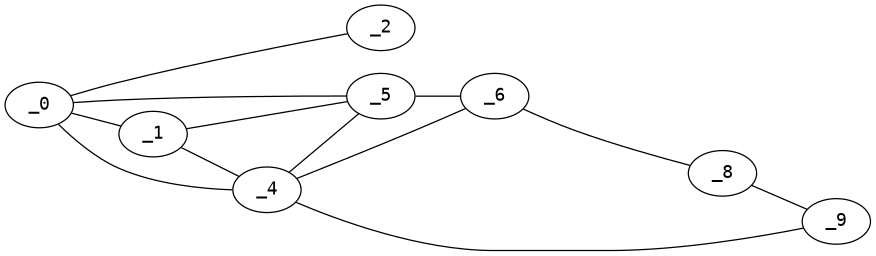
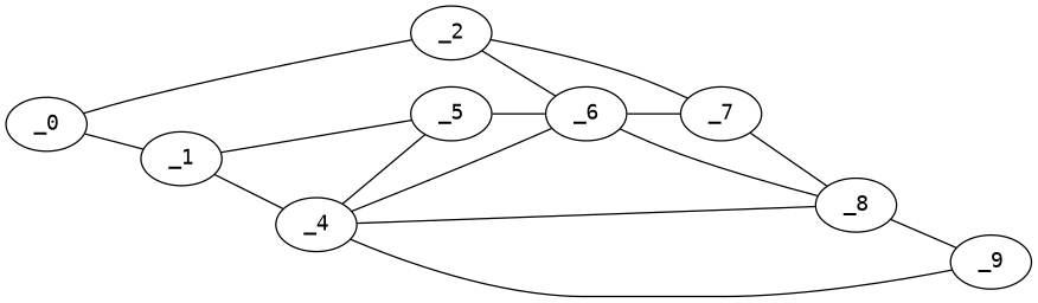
  graph {
    fontname="DejaVu Sans Mono"
    rankdir=LR
    node [fontname="DejaVu Sans Mono"]
    edge [fontname="DejaVu Sans Mono" valence=1]
    _0 [x=31 y=48]
    _1 [x=42 y=61]
    _2 [x=44 y=47]
    _5 [x=56 y=125]
    _4 [x=54 y=78]
    _6 [x=94 y=71]
+   _7 [x=95 y=9]
    _9 [x=100 y=120]
    _8 [x=97 y=76]
    _0 -- _1
    _0 -- _2 [valence=2]
-   _0 -- _5
    _1 -- _5 [valence=2]
    _1 -- _4 [valence=2]
+   _2 -- _6
+   _2 -- _7 [valence=2]
    _5 -- _6
    _4 -- _5
    _4 -- _6
    _4 -- _9 [valence=2]
-   _4 -- _0 [valence=2]
+   _4 -- _8 [valence=2]
+   _6 -- _7 [valence=2]
    _6 -- _8 [valence=2]
+   _7 -- _8
    _8 -- _9
  }
